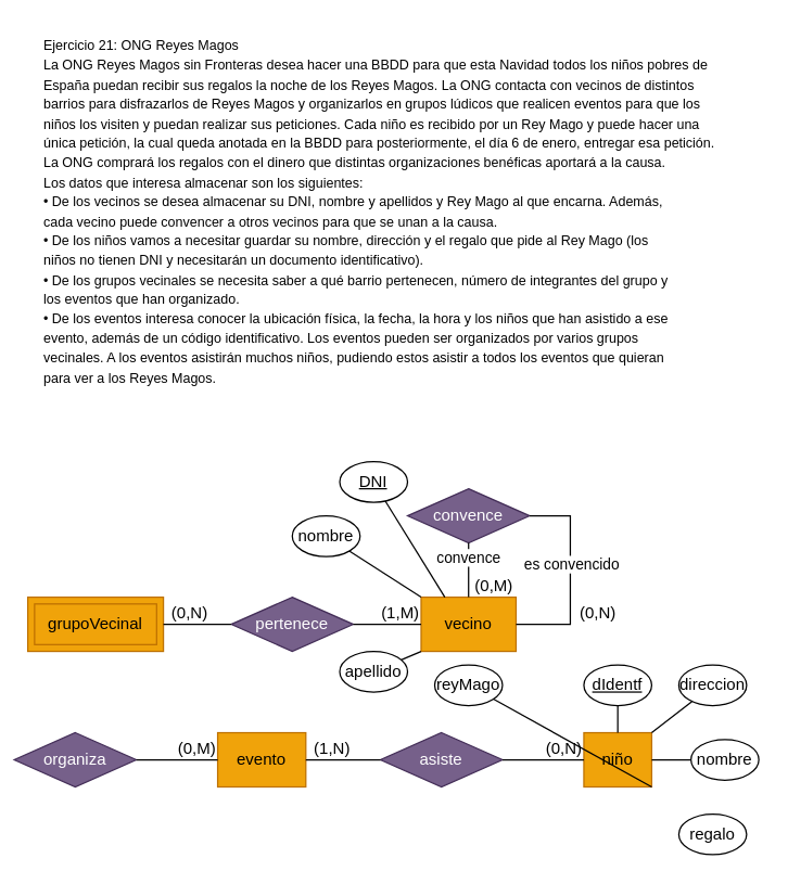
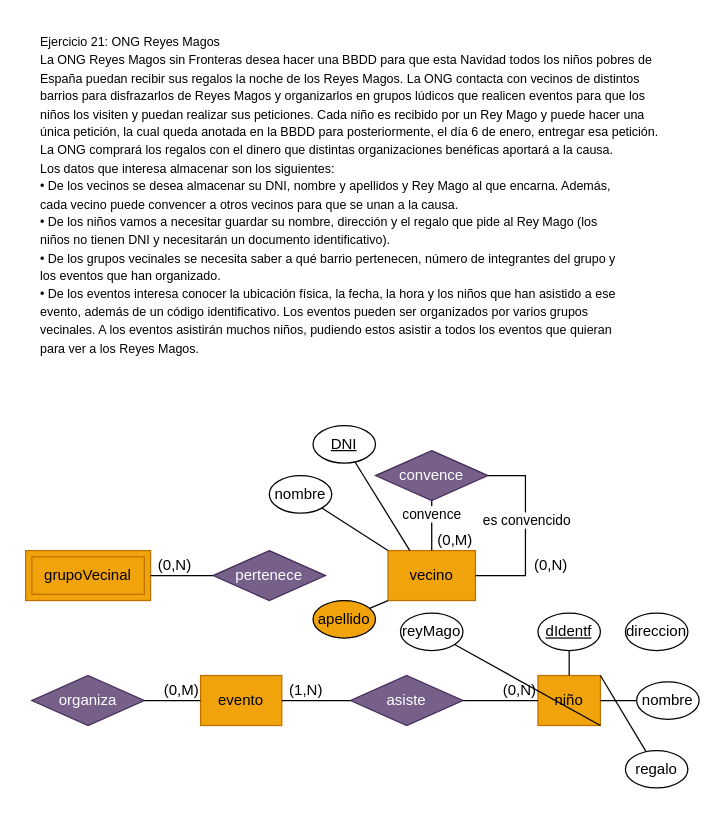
  <mxCell id="0" />
  <mxCell id="1" parent="0" />
  <mxCell id="2" value="&lt;div&gt;&lt;span style=&quot;font-size: 10px;&quot;&gt;Ejercicio 21: ONG Reyes Magos&lt;/span&gt;&lt;/div&gt;&lt;div&gt;&lt;span style=&quot;font-size: 10px;&quot;&gt;La ONG Reyes Magos sin Fronteras desea hacer una BBDD para que esta Navidad todos los niños pobres de&lt;/span&gt;&lt;/div&gt;&lt;div&gt;&lt;span style=&quot;font-size: 10px;&quot;&gt;España puedan recibir sus regalos la noche de los Reyes Magos. La ONG contacta con vecinos de distintos&lt;/span&gt;&lt;/div&gt;&lt;div&gt;&lt;span style=&quot;font-size: 10px;&quot;&gt;barrios para disfrazarlos de Reyes Magos y organizarlos en grupos lúdicos que realicen eventos para que los&lt;/span&gt;&lt;/div&gt;&lt;div&gt;&lt;span style=&quot;font-size: 10px;&quot;&gt;niños los visiten y puedan realizar sus peticiones. Cada niño es recibido por un Rey Mago y puede hacer una&lt;/span&gt;&lt;/div&gt;&lt;div&gt;&lt;span style=&quot;font-size: 10px;&quot;&gt;única petición, la cual queda anotada en la BBDD para posteriormente, el día 6 de enero, entregar esa petición.&lt;/span&gt;&lt;/div&gt;&lt;div&gt;&lt;span style=&quot;font-size: 10px;&quot;&gt;La ONG comprará los regalos con el dinero que distintas organizaciones benéficas aportará a la causa.&lt;/span&gt;&lt;/div&gt;&lt;div&gt;&lt;span style=&quot;font-size: 10px;&quot;&gt;Los datos que interesa almacenar son los siguientes:&lt;/span&gt;&lt;/div&gt;&lt;div&gt;&lt;span style=&quot;font-size: 10px;&quot;&gt;• De los vecinos se desea almacenar su DNI, nombre y apellidos y Rey Mago al que encarna. Además,&lt;/span&gt;&lt;/div&gt;&lt;div&gt;&lt;span style=&quot;font-size: 10px;&quot;&gt;cada vecino puede convencer a otros vecinos para que se unan a la causa.&lt;/span&gt;&lt;/div&gt;&lt;div&gt;&lt;span style=&quot;font-size: 10px;&quot;&gt;• De los niños vamos a necesitar guardar su nombre, dirección y el regalo que pide al Rey Mago (los&lt;/span&gt;&lt;/div&gt;&lt;div&gt;&lt;span style=&quot;font-size: 10px;&quot;&gt;niños no tienen DNI y necesitarán un documento identificativo).&lt;/span&gt;&lt;/div&gt;&lt;div&gt;&lt;span style=&quot;font-size: 10px;&quot;&gt;• De los grupos vecinales se necesita saber a qué barrio pertenecen, número de integrantes del grupo y&lt;/span&gt;&lt;/div&gt;&lt;div&gt;&lt;span style=&quot;font-size: 10px;&quot;&gt;los eventos que han organizado.&lt;/span&gt;&lt;/div&gt;&lt;div&gt;&lt;span style=&quot;font-size: 10px;&quot;&gt;• De los eventos interesa conocer la ubicación física, la fecha, la hora y los niños que han asistido a ese&lt;/span&gt;&lt;/div&gt;&lt;div&gt;&lt;span style=&quot;font-size: 10px;&quot;&gt;evento, además de un código identificativo. Los eventos pueden ser organizados por varios grupos&lt;/span&gt;&lt;/div&gt;&lt;div&gt;&lt;span style=&quot;font-size: 10px;&quot;&gt;vecinales. A los eventos asistirán muchos niños, pudiendo estos asistir a todos los eventos que quieran&lt;/span&gt;&lt;/div&gt;&lt;div&gt;&lt;span style=&quot;font-size: 10px;&quot;&gt;para ver a los Reyes Magos.&lt;/span&gt;&lt;/div&gt;" style="text;html=1;align=left;verticalAlign=middle;resizable=0;points=[];autosize=1;" vertex="1" parent="1"><mxGeometry x="30" y="20" width="520" height="270" as="geometry" /></mxCell>
  <mxCell id="3" value="vecino" style="whiteSpace=wrap;html=1;align=center;fillColor=#f0a30a;strokeColor=#BD7000;fontColor=#000000;" vertex="1" parent="1"><mxGeometry x="310" y="440" width="70" height="40" as="geometry" /></mxCell>
  <mxCell id="4" value="niño" style="whiteSpace=wrap;html=1;align=center;fillColor=#f0a30a;strokeColor=#BD7000;fontColor=#000000;" vertex="1" parent="1"><mxGeometry x="430" y="540" width="50" height="40" as="geometry" /></mxCell>
  <mxCell id="5" value="grupoVecinal" style="whiteSpace=wrap;html=1;align=center;fillColor=#f0a30a;strokeColor=#BD7000;fontColor=#000000;shape=ext;margin=3;double=1;" vertex="1" parent="1"><mxGeometry x="20" y="440" width="100" height="40" as="geometry" /></mxCell>
  <mxCell id="6" value="evento" style="whiteSpace=wrap;html=1;align=center;fillColor=#f0a30a;strokeColor=#BD7000;fontColor=#000000;" vertex="1" parent="1"><mxGeometry x="160" y="540" width="65" height="40" as="geometry" /></mxCell>
  <mxCell id="7" value="pertenece" style="shape=rhombus;perimeter=rhombusPerimeter;whiteSpace=wrap;html=1;align=center;fillColor=#76608a;fontColor=#ffffff;strokeColor=#432D57;" vertex="1" parent="1"><mxGeometry x="170" y="440" width="90" height="40" as="geometry" /></mxCell>
  <mxCell id="8" value="" style="endArrow=none;html=1;rounded=0;exitX=0;exitY=0.5;exitDx=0;exitDy=0;entryX=1;entryY=0.5;entryDx=0;entryDy=0;" edge="1" source="7" parent="1" target="5"><mxGeometry relative="1" as="geometry"><mxPoint x="187" y="430" as="sourcePoint" /><mxPoint x="140" y="460" as="targetPoint" /></mxGeometry></mxCell>
  <mxCell id="9" value="(0,N)" style="resizable=0;html=1;whiteSpace=wrap;align=right;verticalAlign=bottom;" connectable="0" vertex="1" parent="8"><mxGeometry x="1" relative="1" as="geometry"><mxPoint x="34" as="offset" /></mxGeometry></mxCell>
- <mxCell id="10" value="" style="endArrow=none;html=1;rounded=0;exitX=1;exitY=0.5;exitDx=0;exitDy=0;entryX=0;entryY=0.5;entryDx=0;entryDy=0;" edge="1" source="7" parent="1" target="3"><mxGeometry relative="1" as="geometry"><mxPoint x="187" y="430" as="sourcePoint" /><mxPoint x="360" y="460" as="targetPoint" /></mxGeometry></mxCell>
- <mxCell id="11" value="(1,M)" style="resizable=0;html=1;whiteSpace=wrap;align=right;verticalAlign=bottom;" connectable="0" vertex="1" parent="10"><mxGeometry x="1" relative="1" as="geometry"><mxPoint as="offset" /></mxGeometry></mxCell>
- <mxCell id="12" value="organiza" style="shape=rhombus;perimeter=rhombusPerimeter;whiteSpace=wrap;html=1;align=center;fillColor=#76608a;fontColor=#ffffff;strokeColor=#432D57;" vertex="1" parent="1"><mxGeometry x="10" y="540" width="90" height="40" as="geometry" /></mxCell>
+ <mxCell id="12" value="organiza" style="shape=rhombus;perimeter=rhombusPerimeter;whiteSpace=wrap;html=1;align=center;fillColor=#76608a;fontColor=#ffffff;strokeColor=#432D57;" vertex="1" parent="1"><mxGeometry x="25" y="540" width="90" height="40" as="geometry" /></mxCell>
  <mxCell id="13" value="" style="endArrow=none;html=1;rounded=0;exitX=1;exitY=0.5;exitDx=0;exitDy=0;entryX=0;entryY=0.5;entryDx=0;entryDy=0;" edge="1" source="12" parent="1" target="6"><mxGeometry relative="1" as="geometry"><mxPoint x="87" y="530" as="sourcePoint" /><mxPoint x="260" y="560" as="targetPoint" /></mxGeometry></mxCell>
  <mxCell id="14" value="(0,M)" style="resizable=0;html=1;whiteSpace=wrap;align=right;verticalAlign=bottom;" connectable="0" vertex="1" parent="13"><mxGeometry x="1" relative="1" as="geometry"><mxPoint as="offset" /></mxGeometry></mxCell>
  <mxCell id="15" value="convence" style="shape=rhombus;perimeter=rhombusPerimeter;whiteSpace=wrap;html=1;align=center;fillColor=#76608a;fontColor=#ffffff;strokeColor=#432D57;" vertex="1" parent="1"><mxGeometry x="300" y="360" width="90" height="40" as="geometry" /></mxCell>
  <mxCell id="16" value="" style="endArrow=none;html=1;rounded=0;exitX=0.5;exitY=1;exitDx=0;exitDy=0;entryX=0.5;entryY=0;entryDx=0;entryDy=0;" edge="1" source="15" parent="1" target="3"><mxGeometry relative="1" as="geometry"><mxPoint x="357" y="380" as="sourcePoint" /><mxPoint x="310" y="410" as="targetPoint" /></mxGeometry></mxCell>
  <mxCell id="17" value="(0,M)" style="resizable=0;html=1;whiteSpace=wrap;align=right;verticalAlign=bottom;" connectable="0" vertex="1" parent="16"><mxGeometry x="1" relative="1" as="geometry"><mxPoint x="34" as="offset" /></mxGeometry></mxCell>
  <mxCell id="18" value="convence" style="edgeLabel;html=1;align=center;verticalAlign=middle;resizable=0;points=[];" vertex="1" connectable="0" parent="16"><mxGeometry x="0.167" y="-1" relative="1" as="geometry"><mxPoint y="-13" as="offset" /></mxGeometry></mxCell>
  <mxCell id="19" value="" style="endArrow=none;html=1;rounded=0;exitX=1;exitY=0.5;exitDx=0;exitDy=0;entryX=1;entryY=0.5;entryDx=0;entryDy=0;" edge="1" source="15" parent="1" target="3"><mxGeometry relative="1" as="geometry"><mxPoint x="357" y="380" as="sourcePoint" /><mxPoint x="450" y="380" as="targetPoint" /><Array as="points"><mxPoint x="420" y="380" /><mxPoint x="420" y="460" /></Array></mxGeometry></mxCell>
  <mxCell id="20" value="(0,N)" style="resizable=0;html=1;whiteSpace=wrap;align=right;verticalAlign=bottom;" connectable="0" vertex="1" parent="19"><mxGeometry x="1" relative="1" as="geometry"><mxPoint x="75" as="offset" /></mxGeometry></mxCell>
  <mxCell id="21" value="es convencido" style="edgeLabel;html=1;align=center;verticalAlign=middle;resizable=0;points=[];" vertex="1" connectable="0" parent="19"><mxGeometry x="-0.133" relative="1" as="geometry"><mxPoint as="offset" /></mxGeometry></mxCell>
  <mxCell id="22" value="asiste" style="shape=rhombus;perimeter=rhombusPerimeter;whiteSpace=wrap;html=1;align=center;fillColor=#76608a;fontColor=#ffffff;strokeColor=#432D57;" vertex="1" parent="1"><mxGeometry x="280" y="540" width="90" height="40" as="geometry" /></mxCell>
  <mxCell id="23" value="" style="endArrow=none;html=1;rounded=0;exitX=0;exitY=0.5;exitDx=0;exitDy=0;entryX=1;entryY=0.5;entryDx=0;entryDy=0;" edge="1" source="22" parent="1" target="6"><mxGeometry relative="1" as="geometry"><mxPoint x="287" y="510" as="sourcePoint" /><mxPoint x="240" y="540" as="targetPoint" /></mxGeometry></mxCell>
  <mxCell id="24" value="(1,N)" style="resizable=0;html=1;whiteSpace=wrap;align=right;verticalAlign=bottom;" connectable="0" vertex="1" parent="23"><mxGeometry x="1" relative="1" as="geometry"><mxPoint x="34" as="offset" /></mxGeometry></mxCell>
  <mxCell id="25" value="" style="endArrow=none;html=1;rounded=0;exitX=1;exitY=0.5;exitDx=0;exitDy=0;entryX=0;entryY=0.5;entryDx=0;entryDy=0;" edge="1" source="22" parent="1" target="4"><mxGeometry relative="1" as="geometry"><mxPoint x="287" y="510" as="sourcePoint" /><mxPoint x="460" y="540" as="targetPoint" /></mxGeometry></mxCell>
  <mxCell id="26" value="(0,N)" style="resizable=0;html=1;whiteSpace=wrap;align=right;verticalAlign=bottom;" connectable="0" vertex="1" parent="25"><mxGeometry x="1" relative="1" as="geometry"><mxPoint as="offset" /></mxGeometry></mxCell>
  <mxCell id="27" value="" style="endArrow=none;html=1;rounded=0;exitX=0.25;exitY=0;exitDx=0;exitDy=0;" edge="1" target="28" parent="1" source="3"><mxGeometry relative="1" as="geometry"><mxPoint x="195" y="335" as="sourcePoint" /><mxPoint x="255" y="335" as="targetPoint" /></mxGeometry></mxCell>
  <mxCell id="28" value="&lt;u&gt;DNI&lt;/u&gt;" style="ellipse;whiteSpace=wrap;html=1;align=center;" vertex="1" parent="1"><mxGeometry x="250" y="340" width="50" height="30" as="geometry" /></mxCell>
  <mxCell id="29" value="" style="endArrow=none;html=1;rounded=0;exitX=0;exitY=0;exitDx=0;exitDy=0;" edge="1" target="30" parent="1" source="3"><mxGeometry relative="1" as="geometry"><mxPoint x="180" y="395" as="sourcePoint" /><mxPoint x="240" y="395" as="targetPoint" /></mxGeometry></mxCell>
  <mxCell id="30" value="nombre" style="ellipse;whiteSpace=wrap;html=1;align=center;" vertex="1" parent="1"><mxGeometry x="215" y="380" width="50" height="30" as="geometry" /></mxCell>
  <mxCell id="31" value="" style="endArrow=none;html=1;rounded=0;exitX=0;exitY=1;exitDx=0;exitDy=0;" edge="1" target="32" parent="1" source="3"><mxGeometry relative="1" as="geometry"><mxPoint x="470" y="375" as="sourcePoint" /><mxPoint x="530" y="375" as="targetPoint" /></mxGeometry></mxCell>
- <mxCell id="32" value="apellido" style="ellipse;whiteSpace=wrap;html=1;align=center;" vertex="1" parent="1"><mxGeometry x="250" y="480" width="50" height="30" as="geometry" /></mxCell>
+ <mxCell id="32" value="apellido" style="ellipse;whiteSpace=wrap;html=1;align=center;fillColor=#f0a30a;" vertex="1" parent="1"><mxGeometry x="250" y="480" width="50" height="30" as="geometry" /></mxCell>
  <mxCell id="33" value="reyMago" style="ellipse;whiteSpace=wrap;html=1;align=center;" vertex="1" parent="1"><mxGeometry x="320" y="490" width="50" height="30" as="geometry" /></mxCell>
  <mxCell id="34" value="" style="endArrow=none;html=1;rounded=0;exitX=0.5;exitY=0;exitDx=0;exitDy=0;" edge="1" target="35" parent="1" source="4"><mxGeometry relative="1" as="geometry"><mxPoint x="440" y="505" as="sourcePoint" /><mxPoint x="500" y="505" as="targetPoint" /></mxGeometry></mxCell>
  <mxCell id="35" value="&lt;u&gt;dIdentf&lt;/u&gt;" style="ellipse;whiteSpace=wrap;html=1;align=center;" vertex="1" parent="1"><mxGeometry x="430" y="490" width="50" height="30" as="geometry" /></mxCell>
  <mxCell id="36" value="" style="endArrow=none;html=1;rounded=0;exitX=1;exitY=0.5;exitDx=0;exitDy=0;" edge="1" target="37" parent="1" source="4"><mxGeometry relative="1" as="geometry"><mxPoint x="500" y="555" as="sourcePoint" /><mxPoint x="560" y="555" as="targetPoint" /></mxGeometry></mxCell>
  <mxCell id="37" value="nombre" style="ellipse;whiteSpace=wrap;html=1;align=center;" vertex="1" parent="1"><mxGeometry x="509" y="545" width="50" height="30" as="geometry" /></mxCell>
- <mxCell id="38" value="" style="endArrow=none;html=1;rounded=0;exitX=1;exitY=0;exitDx=0;exitDy=0;" edge="1" target="39" parent="1" source="4"><mxGeometry relative="1" as="geometry"><mxPoint x="480" y="485" as="sourcePoint" /><mxPoint x="540" y="485" as="targetPoint" /></mxGeometry></mxCell>
+ <mxCell id="38" value="" style="endArrow=none;html=1;rounded=0;exitX=1;exitY=0;exitDx=0;exitDy=0;" edge="1" target="41" parent="1" source="4"><mxGeometry relative="1" as="geometry"><mxPoint x="480" y="485" as="sourcePoint" /><mxPoint x="540" y="485" as="targetPoint" /></mxGeometry></mxCell>
  <mxCell id="39" value="direccion" style="ellipse;whiteSpace=wrap;html=1;align=center;" vertex="1" parent="1"><mxGeometry x="500" y="490" width="50" height="30" as="geometry" /></mxCell>
  <mxCell id="40" value="" style="endArrow=none;html=1;rounded=0;exitX=1;exitY=1;exitDx=0;exitDy=0;" edge="1" target="33" parent="1" source="4"><mxGeometry relative="1" as="geometry"><mxPoint x="483" y="615" as="sourcePoint" /><mxPoint x="543" y="615" as="targetPoint" /></mxGeometry></mxCell>
  <mxCell id="41" value="regalo" style="ellipse;whiteSpace=wrap;html=1;align=center;" vertex="1" parent="1"><mxGeometry x="500" y="600" width="50" height="30" as="geometry" /></mxCell>
